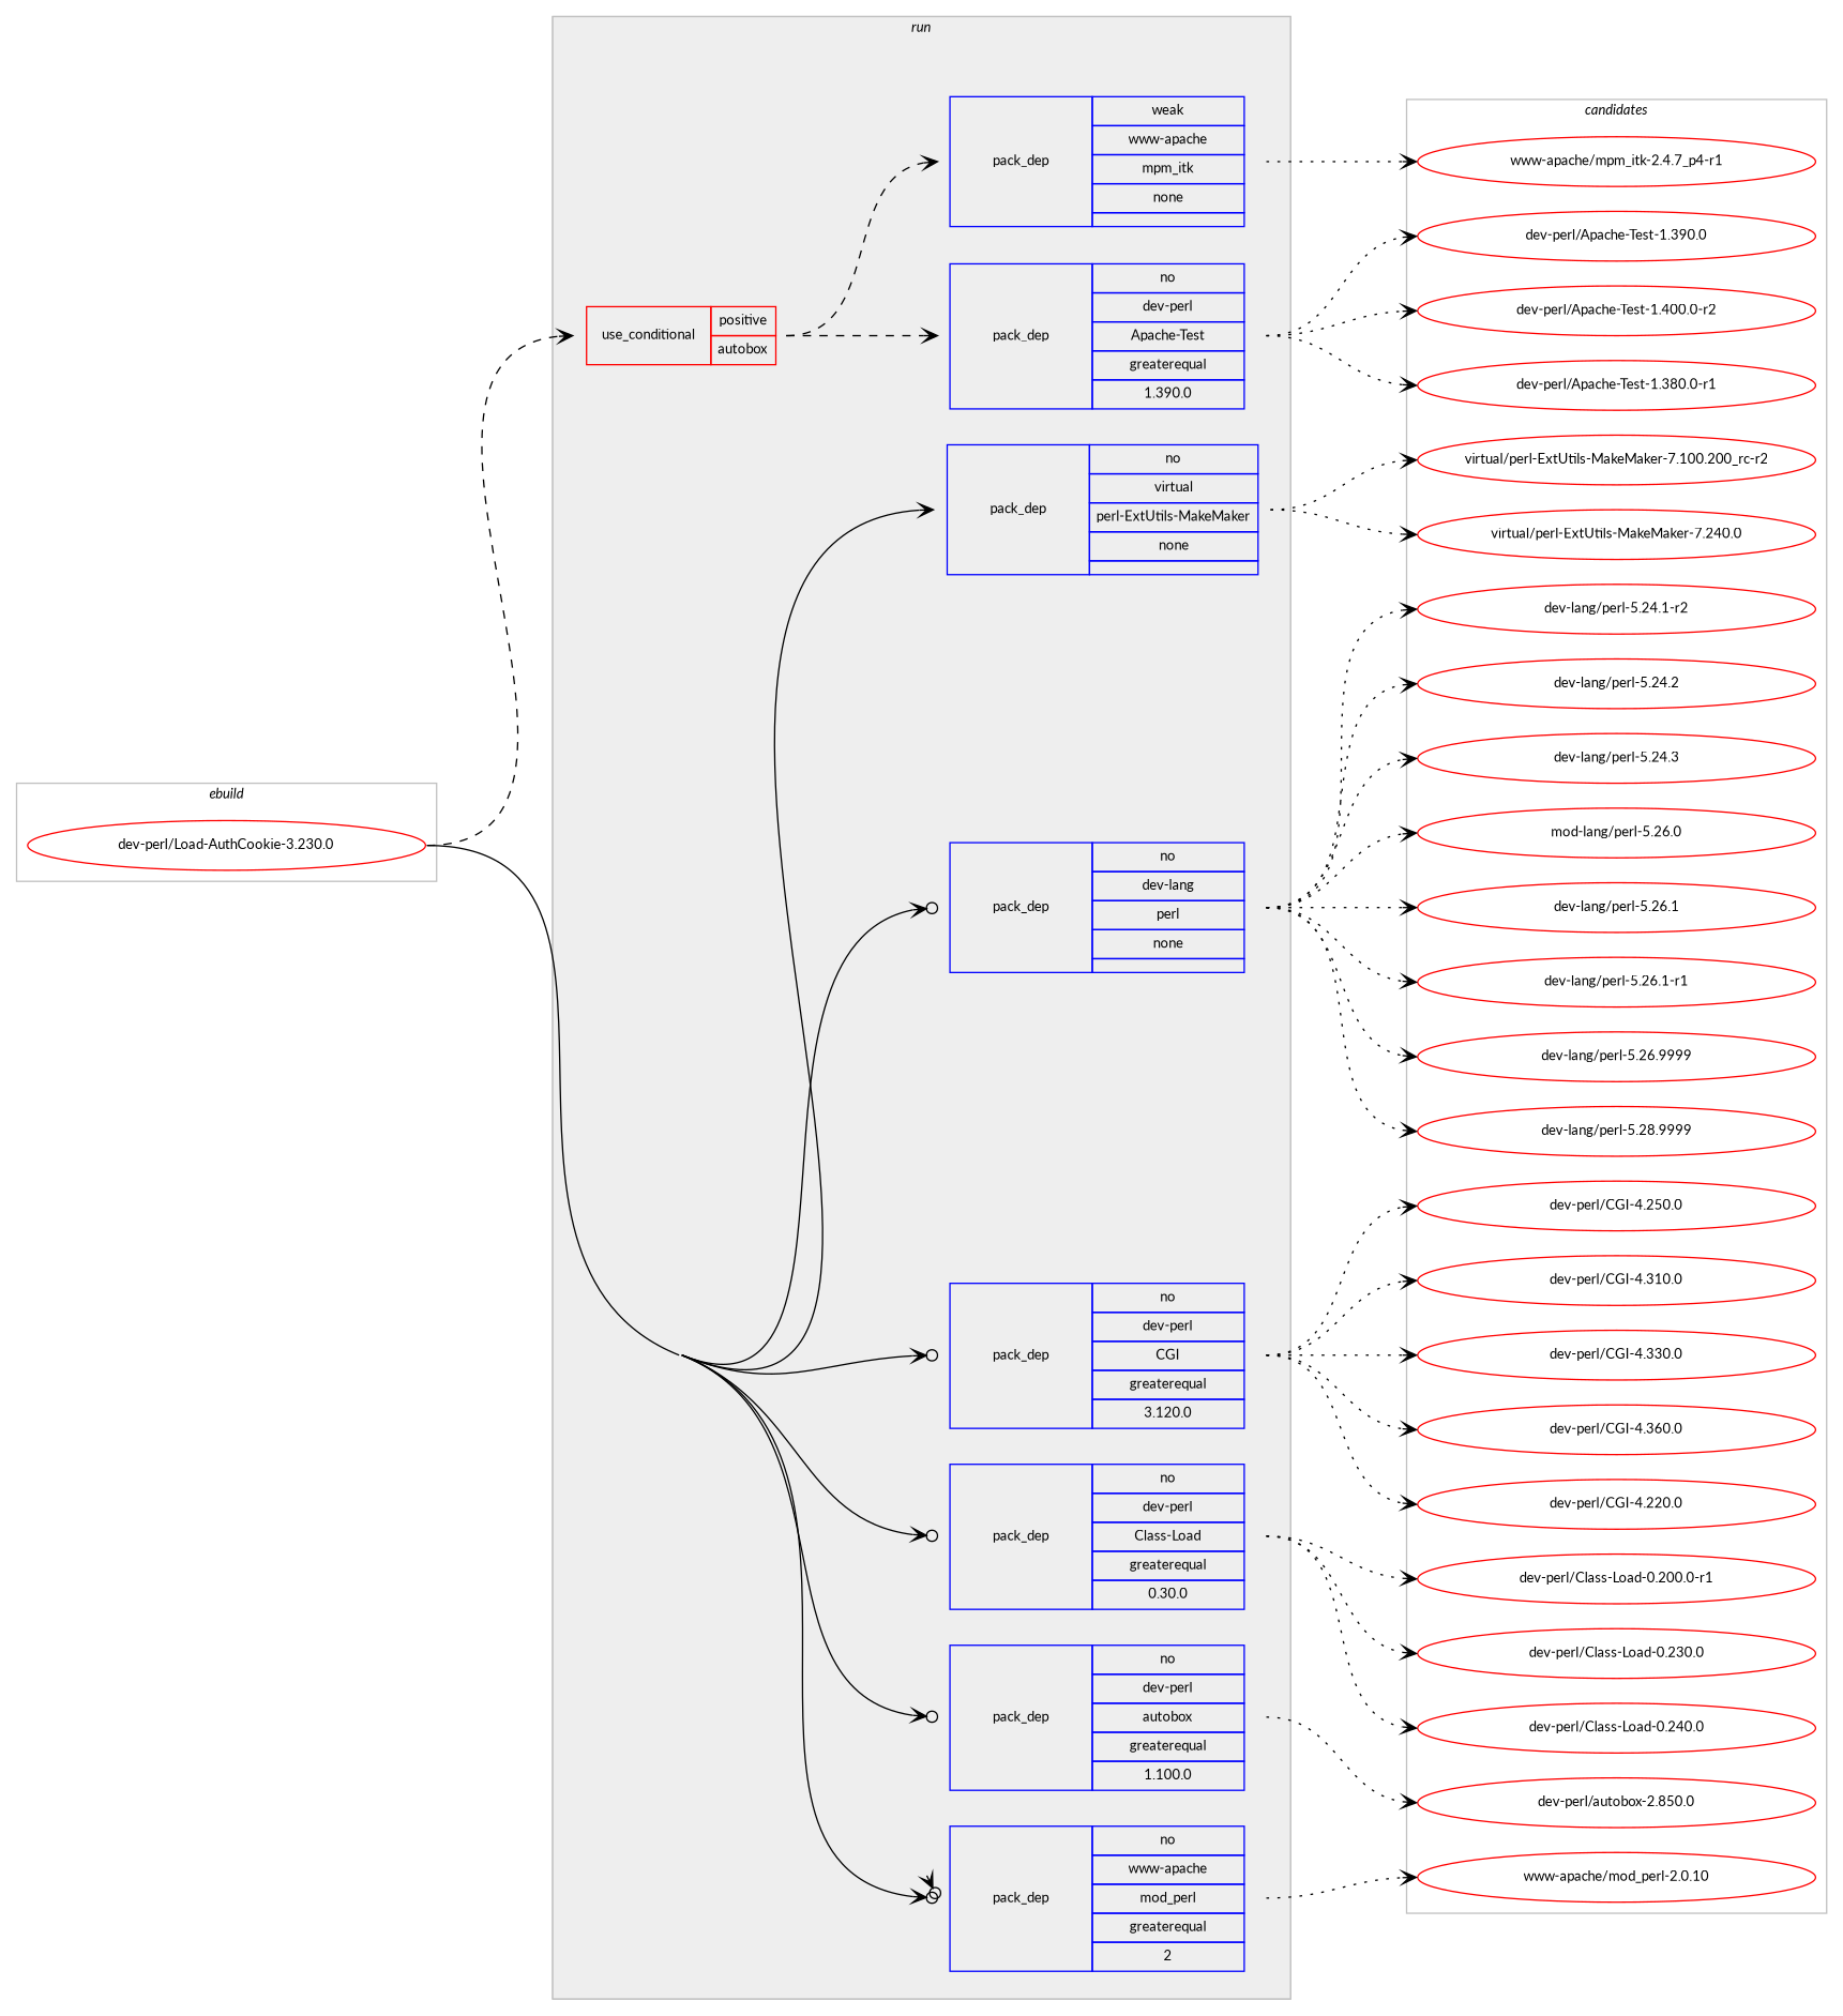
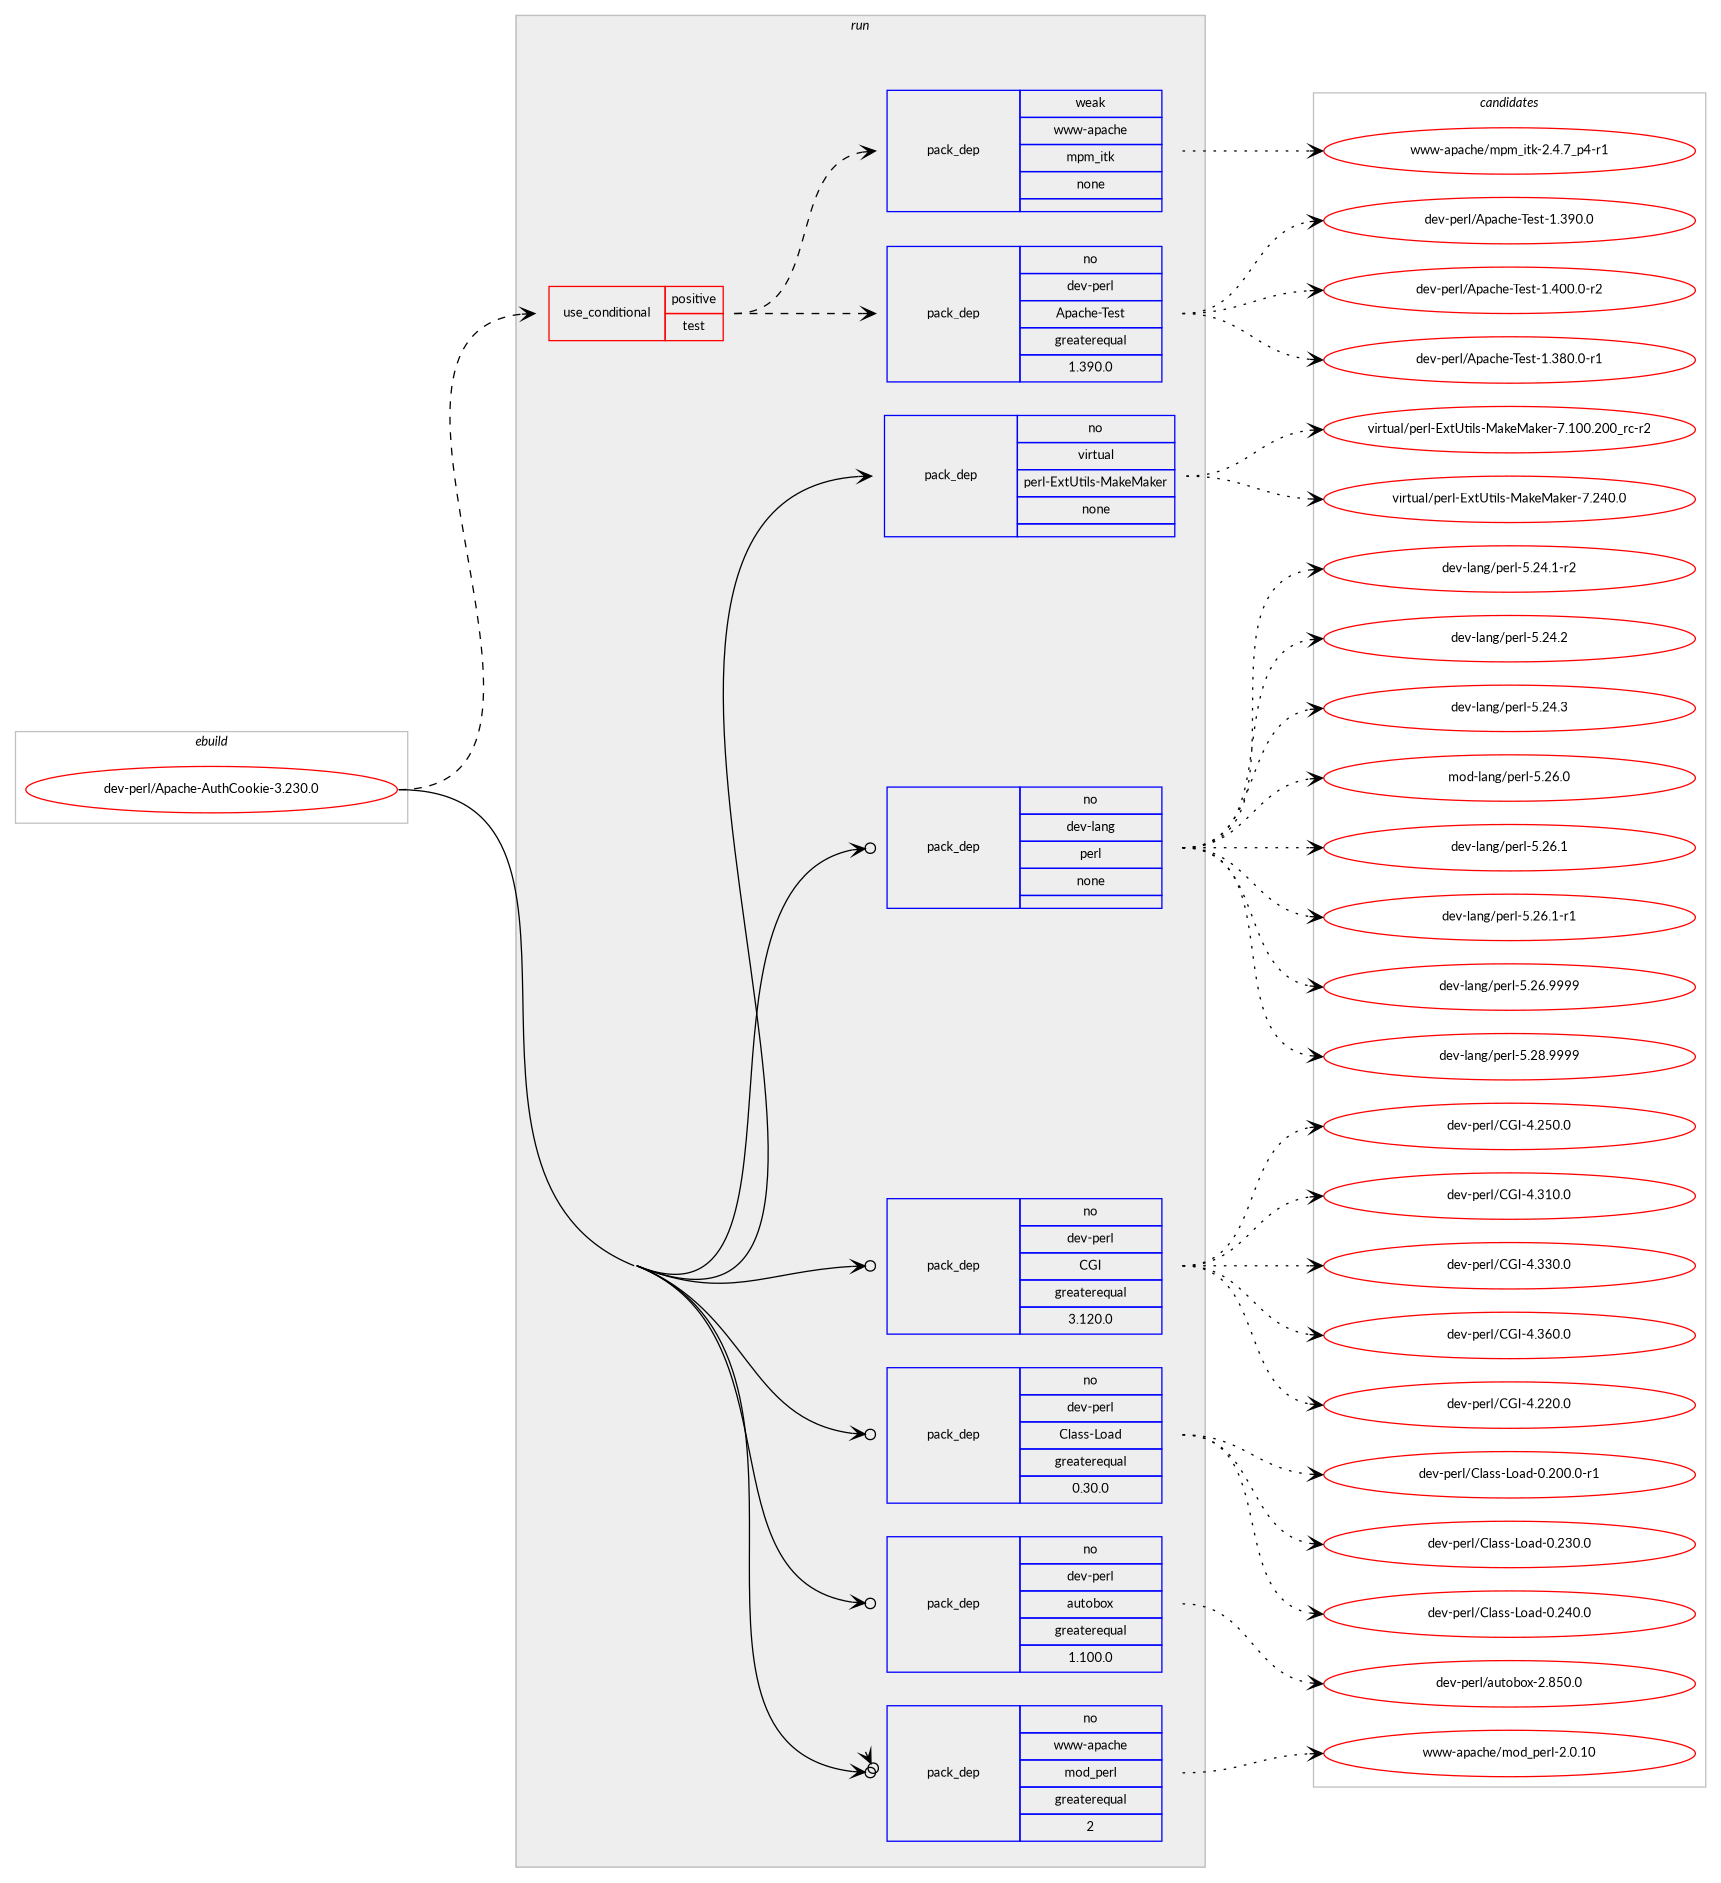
  digraph {
    compound=true
    concentrate=true
    fontname=Lato
    fontsize=10
    newrank=true
    rankdir=LR
    ranksep=1.5
    node [color=red fontname=Lato fontsize=10]
    edge [arrowhead=vee fontname=Lato headport=w style=dotted tailport=e weight=100]
-   n1 [label="dev-perl/Load-AuthCookie-3.230.0" width=4]
+   n1 [label="dev-perl/Apache-AuthCookie-3.230.0" width=4]
    n2 [color=blue label=<<TABLE BORDER="0" CELLBORDER="1" CELLSPACING="0" CELLPADDING="4" WIDTH="220"><TR><TD ROWSPAN="6" CELLPADDING="30">pack_dep</TD></TR><TR><TD WIDTH="110">no</TD></TR><TR><TD>dev-perl</TD></TR><TR><TD>Apache-Test</TD></TR><TR><TD>greaterequal</TD></TR><TR><TD>1.390.0</TD></TR></TABLE>> shape=none]
    n3 [color=blue label=<<TABLE BORDER="0" CELLBORDER="1" CELLSPACING="0" CELLPADDING="4" WIDTH="220"><TR><TD ROWSPAN="6" CELLPADDING="30">pack_dep</TD></TR><TR><TD WIDTH="110">weak</TD></TR><TR><TD>www-apache</TD></TR><TR><TD>mpm_itk</TD></TR><TR><TD>none</TD></TR><TR><TD></TD></TR></TABLE>> shape=none]
-   n4 [label=<<TABLE BORDER="0" CELLBORDER="1" CELLSPACING="0" CELLPADDING="4"><TR><TD ROWSPAN="3" CELLPADDING="10">use_conditional</TD></TR><TR><TD>positive</TD></TR><TR><TD>autobox</TD></TR></TABLE>> shape=none]
+   n4 [label=<<TABLE BORDER="0" CELLBORDER="1" CELLSPACING="0" CELLPADDING="4"><TR><TD ROWSPAN="3" CELLPADDING="10">use_conditional</TD></TR><TR><TD>positive</TD></TR><TR><TD>test</TD></TR></TABLE>> shape=none]
    n5 [color=blue label=<<TABLE BORDER="0" CELLBORDER="1" CELLSPACING="0" CELLPADDING="4" WIDTH="220"><TR><TD ROWSPAN="6" CELLPADDING="30">pack_dep</TD></TR><TR><TD WIDTH="110">no</TD></TR><TR><TD>virtual</TD></TR><TR><TD>perl-ExtUtils-MakeMaker</TD></TR><TR><TD>none</TD></TR><TR><TD></TD></TR></TABLE>> shape=none]
    n6 [color=blue label=<<TABLE BORDER="0" CELLBORDER="1" CELLSPACING="0" CELLPADDING="4" WIDTH="220"><TR><TD ROWSPAN="6" CELLPADDING="30">pack_dep</TD></TR><TR><TD WIDTH="110">no</TD></TR><TR><TD>dev-lang</TD></TR><TR><TD>perl</TD></TR><TR><TD>none</TD></TR><TR><TD></TD></TR></TABLE>> shape=none]
    n7 [color=blue label=<<TABLE BORDER="0" CELLBORDER="1" CELLSPACING="0" CELLPADDING="4" WIDTH="220"><TR><TD ROWSPAN="6" CELLPADDING="30">pack_dep</TD></TR><TR><TD WIDTH="110">no</TD></TR><TR><TD>dev-perl</TD></TR><TR><TD>CGI</TD></TR><TR><TD>greaterequal</TD></TR><TR><TD>3.120.0</TD></TR></TABLE>> shape=none]
    n8 [color=blue label=<<TABLE BORDER="0" CELLBORDER="1" CELLSPACING="0" CELLPADDING="4" WIDTH="220"><TR><TD ROWSPAN="6" CELLPADDING="30">pack_dep</TD></TR><TR><TD WIDTH="110">no</TD></TR><TR><TD>dev-perl</TD></TR><TR><TD>Class-Load</TD></TR><TR><TD>greaterequal</TD></TR><TR><TD>0.30.0</TD></TR></TABLE>> shape=none]
    n9 [color=blue label=<<TABLE BORDER="0" CELLBORDER="1" CELLSPACING="0" CELLPADDING="4" WIDTH="220"><TR><TD ROWSPAN="6" CELLPADDING="30">pack_dep</TD></TR><TR><TD WIDTH="110">no</TD></TR><TR><TD>dev-perl</TD></TR><TR><TD>autobox</TD></TR><TR><TD>greaterequal</TD></TR><TR><TD>1.100.0</TD></TR></TABLE>> shape=none]
    n10 [color=blue label=<<TABLE BORDER="0" CELLBORDER="1" CELLSPACING="0" CELLPADDING="4" WIDTH="220"><TR><TD ROWSPAN="6" CELLPADDING="30">pack_dep</TD></TR><TR><TD WIDTH="110">no</TD></TR><TR><TD>www-apache</TD></TR><TR><TD>mod_perl</TD></TR><TR><TD>greaterequal</TD></TR><TR><TD>2</TD></TR></TABLE>> shape=none]
    n11 [label="dev-perl/Apache-Test-1.380.0-r1" width=4]
    n12 [label="dev-perl/Apache-Test-1.390.0" width=4]
    n13 [label="dev-perl/Apache-Test-1.400.0-r2" width=4]
    n14 [label="www-apache/mpm_itk-2.4.7_p4-r1" width=4]
    n15 [label="virtual/perl-ExtUtils-MakeMaker-7.100.200_rc-r2" width=4]
    n16 [label="virtual/perl-ExtUtils-MakeMaker-7.240.0" width=4]
    n17 [label="dev-lang/perl-5.24.1-r2" width=4]
    n18 [label="dev-lang/perl-5.24.2" width=4]
    n19 [label="dev-lang/perl-5.24.3" width=4]
    n20 [label="mod-lang/perl-5.26.0" width=4]
    n21 [label="dev-lang/perl-5.26.1" width=4]
    n22 [label="dev-lang/perl-5.26.1-r1" width=4]
    n23 [label="dev-lang/perl-5.26.9999" width=4]
    n24 [label="dev-lang/perl-5.28.9999" width=4]
    n25 [label="dev-perl/CGI-4.220.0" width=4]
    n26 [label="dev-perl/CGI-4.250.0" width=4]
    n27 [label="dev-perl/CGI-4.310.0" width=4]
    n28 [label="dev-perl/CGI-4.330.0" width=4]
    n29 [label="dev-perl/CGI-4.360.0" width=4]
    n30 [label="dev-perl/Class-Load-0.200.0-r1" width=4]
    n31 [label="dev-perl/Class-Load-0.230.0" width=4]
    n32 [label="dev-perl/Class-Load-0.240.0" width=4]
    n33 [label="dev-perl/autobox-2.850.0" width=4]
    n34 [label="www-apache/mod_perl-2.0.10" width=4]
    subgraph cluster_1 {
      color=gray
      label=<<i>ebuild</i>>
      rank=same
      n1
    }
    subgraph cluster_2 {
      color=gray
      label=<<i>dependencies</i>>
      subgraph cluster_3 {
        color=gray
        fillcolor="#eeeeee"
        label=<<i>compile</i>>
        style=filled
        subgraph sub_4 {
          color=gray
          fillcolor="#eeeeee"
          label=<<i>compile</i>>
          style=filled
          n4
          subgraph sub_5 {
            color=gray
            fillcolor="#eeeeee"
            label=<<i>compile</i>>
            style=filled
            n2
          }
          subgraph sub_6 {
            color=gray
            fillcolor="#eeeeee"
            label=<<i>compile</i>>
            style=filled
            n3
          }
        }
        subgraph sub_7 {
          color=gray
          fillcolor="#eeeeee"
          label=<<i>compile</i>>
          style=filled
          n5
        }
      }
      subgraph cluster_8 {
        color=gray
        fillcolor="#eeeeee"
        label=<<i>compile and run</i>>
        style=filled
        subgraph sub_9 {
          color=gray
          fillcolor="#eeeeee"
          label=<<i>compile and run</i>>
          style=filled
          n6
        }
        subgraph sub_10 {
          color=gray
          fillcolor="#eeeeee"
          label=<<i>compile and run</i>>
          style=filled
          n7
        }
        subgraph sub_11 {
          color=gray
          fillcolor="#eeeeee"
          label=<<i>compile and run</i>>
          style=filled
          n8
        }
        subgraph sub_12 {
          color=gray
          fillcolor="#eeeeee"
          label=<<i>compile and run</i>>
          style=filled
          n9
        }
        subgraph sub_13 {
          color=gray
          fillcolor="#eeeeee"
          label=<<i>compile and run</i>>
          style=filled
          n10
        }
      }
      subgraph cluster_14 {
        color=gray
        fillcolor="#eeeeee"
        label=<<i>run</i>>
        style=filled
      }
    }
    subgraph cluster_15 {
      color=gray
      label=<<i>candidates</i>>
      rank=same
      subgraph sub_16 {
        color=black
        label=<<i>candidates</i>>
        nodesep=1
        rank=same
        n11
        n12
        n13
      }
      subgraph sub_17 {
        color=black
        label=<<i>candidates</i>>
        nodesep=1
        rank=same
        n14
      }
      subgraph sub_18 {
        color=black
        label=<<i>candidates</i>>
        nodesep=1
        rank=same
        n15
        n16
      }
      subgraph sub_19 {
        color=black
        label=<<i>candidates</i>>
        nodesep=1
        rank=same
        n17
        n18
        n19
        n20
        n21
        n22
        n23
        n24
      }
      subgraph sub_20 {
        color=black
        label=<<i>candidates</i>>
        nodesep=1
        rank=same
        n25
        n26
        n27
        n28
        n29
      }
      subgraph sub_21 {
        color=black
        label=<<i>candidates</i>>
        nodesep=1
        rank=same
        n30
        n31
        n32
      }
      subgraph sub_22 {
        color=black
        label=<<i>candidates</i>>
        nodesep=1
        rank=same
        n33
      }
      subgraph sub_23 {
        color=black
        label=<<i>candidates</i>>
        nodesep=1
        rank=same
        n34
      }
    }
    n1 -> n4 [style=dashed weight=20]
    n1 -> n5 [style=solid weight=20]
    n1 -> n6 [arrowhead=odotvee style=solid weight=20]
    n1 -> n7 [arrowhead=odotvee style=solid weight=20]
    n1 -> n8 [arrowhead=odotvee style=solid weight=20]
    n1 -> n9 [arrowhead=odotvee style=solid weight=20]
    n1 -> n10 [arrowhead=odotvee style=solid weight=20]
    n2 -> n11
    n2 -> n12
    n2 -> n13
    n3 -> n14
    n4 -> n2 [style=dashed weight=20]
    n4 -> n3 [style=dashed weight=20]
    n5 -> n15
    n5 -> n16
    n6 -> n17
    n6 -> n18
    n6 -> n19
    n6 -> n20
    n6 -> n21
    n6 -> n22
    n6 -> n23
    n6 -> n24
    n7 -> n25
    n7 -> n26
    n7 -> n27
    n7 -> n28
    n7 -> n29
    n8 -> n30
    n8 -> n31
    n8 -> n32
    n9 -> n33
    n10 -> n34
  }
